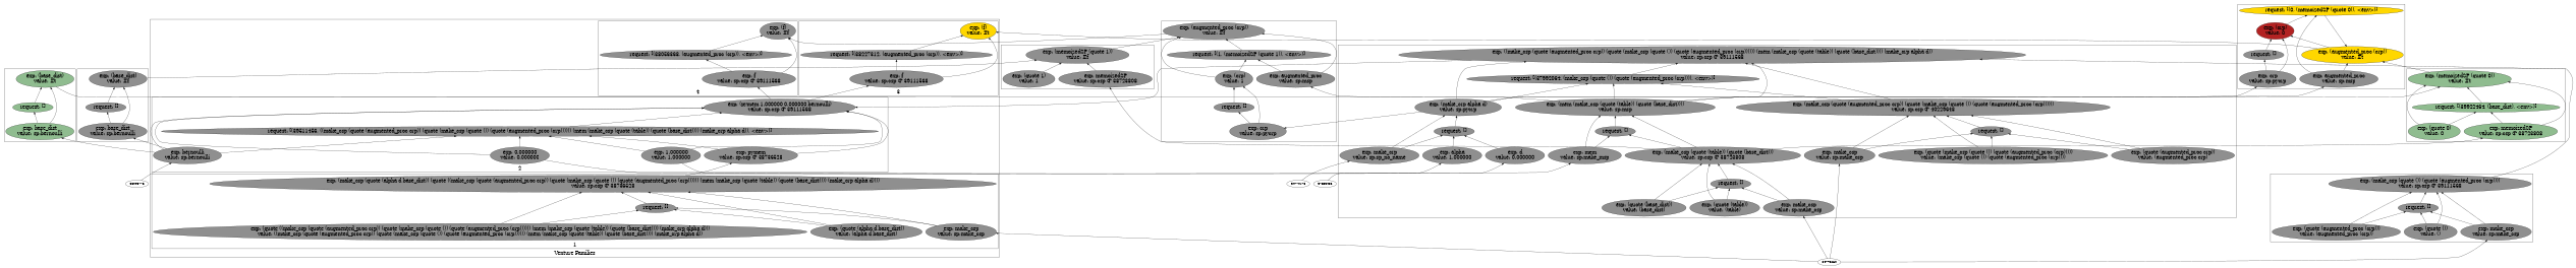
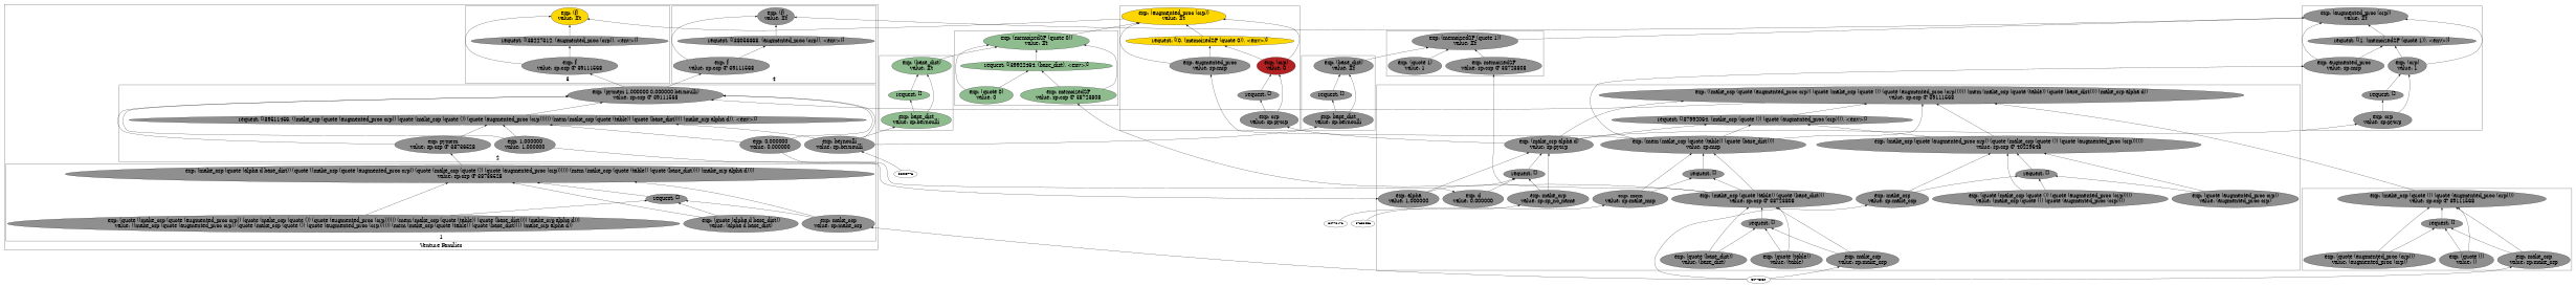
  digraph {
    fontsize=24
    rankdir=BT
    node [fillcolor=grey56 fontsize=24 shape=ellipse style=filled]
    edge [arrowhead=normal color=black style=solid]
    n1 [label="exp: (make_csp (quote (alpha d base_dist)) (quote ((make_csp (quote (augmented_proc crp)) (quote (make_csp (quote ()) (quote (augmented_proc (crp)))))) (mem (make_csp (quote (table)) (quote (base_dist)))) (make_crp alpha d))))\nvalue: sp:csp @ 38736528"]
    n2 [label="request: []"]
    n3 [label="exp: make_csp\nvalue: sp:make_csp"]
    n4 [label="exp: (quote (alpha d base_dist))\nvalue: (alpha d base_dist)"]
    n5 [label="exp: (quote ((make_csp (quote (augmented_proc crp)) (quote (make_csp (quote ()) (quote (augmented_proc (crp)))))) (mem (make_csp (quote (table)) (quote (base_dist)))) (make_crp alpha d)))\nvalue: ((make_csp (quote (augmented_proc crp)) (quote (make_csp (quote ()) (quote (augmented_proc (crp)))))) (mem (make_csp (quote (table)) (quote (base_dist)))) (make_crp alpha d))"]
    n6 [label="exp: (pymem 1.000000 0.000000 bernoulli)\nvalue: sp:csp @ 39111568"]
    n7 [label="request: [(39511456, ((make_csp (quote (augmented_proc crp)) (quote (make_csp (quote ()) (quote (augmented_proc (crp)))))) (mem (make_csp (quote (table)) (quote (base_dist)))) (make_crp alpha d)), <env>)]"]
    n8 [label="exp: pymem\nvalue: sp:csp @ 38736528"]
    n9 [label="exp: 1.000000\nvalue: 1.000000"]
    n10 [label="exp: 0.000000\nvalue: 0.000000"]
    n11 [label="exp: bernoulli\nvalue: sp:bernoulli"]
    n12 [fillcolor=gold label="exp: (f)\nvalue: #t"]
    n13 [label="request: [(38227312, (augmented_proc (crp)), <env>)]"]
    n14 [label="exp: f\nvalue: sp:csp @ 39111568"]
    n15 [label="exp: (f)\nvalue: #f"]
    n16 [label="request: [(38056368, (augmented_proc (crp)), <env>)]"]
    n17 [label="exp: f\nvalue: sp:csp @ 39111568"]
    n18 [label="exp: (memoizedSP (quote 1))\nvalue: #f"]
    n19 [label="exp: memoizedSP\nvalue: sp:csp @ 38723808"]
    n20 [label="exp: (quote 1)\nvalue: 1"]
    n21 [label="exp: ((make_csp (quote (augmented_proc crp)) (quote (make_csp (quote ()) (quote (augmented_proc (crp)))))) (mem (make_csp (quote (table)) (quote (base_dist)))) (make_crp alpha d))\nvalue: sp:csp @ 39111568"]
    n22 [label="request: [(37992064, (make_csp (quote ()) (quote (augmented_proc (crp)))), <env>)]"]
    n23 [label="exp: (make_csp (quote (augmented_proc crp)) (quote (make_csp (quote ()) (quote (augmented_proc (crp))))))\nvalue: sp:csp @ 40229648"]
    n24 [label="request: []"]
    n25 [label="exp: make_csp\nvalue: sp:make_csp"]
    n26 [label="exp: (quote (augmented_proc crp))\nvalue: (augmented_proc crp)"]
    n27 [label="exp: (quote (make_csp (quote ()) (quote (augmented_proc (crp)))))\nvalue: (make_csp (quote ()) (quote (augmented_proc (crp))))"]
    n28 [label="exp: (mem (make_csp (quote (table)) (quote (base_dist))))\nvalue: sp:msp"]
    n29 [label="request: []"]
    n30 [label="exp: mem\nvalue: sp:make_msp"]
    n31 [label="exp: (make_csp (quote (table)) (quote (base_dist)))\nvalue: sp:csp @ 38723808"]
    n32 [label="request: []"]
    n33 [label="exp: make_csp\nvalue: sp:make_csp"]
    n34 [label="exp: (quote (table))\nvalue: (table)"]
    n35 [label="exp: (quote (base_dist))\nvalue: (base_dist)"]
    n36 [label="exp: (make_crp alpha d)\nvalue: sp:pycrp"]
    n37 [label="request: []"]
    n38 [label="exp: make_crp\nvalue: sp:sp_no_name"]
    n39 [label="exp: alpha\nvalue: 1.000000"]
    n40 [label="exp: d\nvalue: 0.000000"]
    n41 [fillcolor=darkseagreen label="exp: (memoizedSP (quote 0))\nvalue: #t"]
    n42 [fillcolor=darkseagreen label="request: [(39922464, (base_dist), <env>)]"]
    n43 [fillcolor=darkseagreen label="exp: memoizedSP\nvalue: sp:csp @ 38723808"]
    n44 [fillcolor=darkseagreen label="exp: (quote 0)\nvalue: 0"]
    n45 [label="exp: (augmented_proc (crp))\nvalue: #f"]
    n46 [label="request: [(1, (memoizedSP (quote 1)), <env>)]"]
    n47 [label="exp: augmented_proc\nvalue: sp:msp"]
    n48 [label="exp: (crp)\nvalue: 1"]
    n49 [label="request: []"]
    n50 [label="exp: crp\nvalue: sp:pycrp"]
    n51 [label="exp: (make_csp (quote ()) (quote (augmented_proc (crp))))\nvalue: sp:csp @ 39111568"]
    n52 [label="request: []"]
    n53 [label="exp: make_csp\nvalue: sp:make_csp"]
    n54 [label="exp: (quote ())\nvalue: ()"]
    n55 [label="exp: (quote (augmented_proc (crp)))\nvalue: (augmented_proc (crp))"]
    n56 [fillcolor=gold label="exp: (augmented_proc (crp))\nvalue: #t"]
    n57 [fillcolor=gold label="request: [(0, (memoizedSP (quote 0)), <env>)]"]
    n58 [label="exp: augmented_proc\nvalue: sp:msp"]
    n59 [fillcolor=firebrick label="exp: (crp)\nvalue: 0"]
    n60 [label="request: []"]
    n61 [label="exp: crp\nvalue: sp:pycrp"]
    n62 [fillcolor=darkseagreen label="exp: (base_dist)\nvalue: #t"]
    n63 [fillcolor=darkseagreen label="request: []"]
    n64 [fillcolor=darkseagreen label="exp: base_dist\nvalue: sp:bernoulli"]
    n65 [label="exp: (base_dist)\nvalue: #f"]
    n66 [label="request: []"]
    n67 [label="exp: base_dist\nvalue: sp:bernoulli"]
    34775264 [fillcolor="" fontsize="" shape="" style=""]
    37633456 [fillcolor="" fontsize="" shape="" style=""]
    34770176 [fillcolor="" fontsize="" shape="" style=""]
    36005776 [fillcolor="" fontsize="" shape="" style=""]
    subgraph cluster_1 {
      label="Venture Families"
      subgraph cluster_2 {
        label=1
        n1
        n2
        n3
        n4
        n5
      }
      subgraph cluster_3 {
        label=2
        n6
        n7
        n8
        n9
        n10
        n11
      }
      subgraph cluster_4 {
        label=3
        n12
        n13
        n14
      }
      subgraph cluster_5 {
        label=4
        n15
        n16
        n17
      }
    }
    subgraph cluster_6 {
      n18
      n19
      n20
    }
    subgraph cluster_7 {
      n21
      n22
      n23
      n24
      n25
      n26
      n27
      n28
      n29
      n30
      n31
      n32
      n33
      n34
      n35
      n36
      n37
      n38
      n39
      n40
    }
    subgraph cluster_8 {
      n41
      n42
      n43
      n44
    }
    subgraph cluster_9 {
      n45
      n46
      n47
      n48
      n49
      n50
    }
    subgraph cluster_10 {
      n51
      n52
      n53
      n54
      n55
    }
    subgraph cluster_11 {
      n56
      n57
      n58
      n59
      n60
      n61
    }
    subgraph cluster_12 {
      n62
      n63
      n64
    }
    subgraph cluster_13 {
      n65
      n66
      n67
    }
    n1 -> n8
    n2 -> n1
    n3 -> n1
    n3 -> n2
    n4 -> n1
    n4 -> n2
    n5 -> n1
    n5 -> n2
    n6 -> n14
    n6 -> n17
    n7 -> n6
    n8 -> n6
    n8 -> n7
    n9 -> n6
    n9 -> n7
    n9 -> n39
    n10 -> n6
    n10 -> n7
    n10 -> n40
    n11 -> n6
    n11 -> n7
    n11 -> n64
    n11 -> n67
    n13 -> n12
    n14 -> n12
    n14 -> n13
    n16 -> n15
    n17 -> n15
    n17 -> n16
    n18 -> n45
    n19 -> n18
    n20 -> n18
    n21 -> n6
    n22 -> n21
    n23 -> n21
    n23 -> n22
    n24 -> n23
    n25 -> n23
    n25 -> n24
    n26 -> n23
    n26 -> n24
    n27 -> n23
    n27 -> n24
    n28 -> n21
    n28 -> n22
    n28 -> n47
    n28 -> n58
    n29 -> n28
    n30 -> n28
    n30 -> n29
    n31 -> n19
    n31 -> n28
    n31 -> n29
    n31 -> n43
    n32 -> n31
    n33 -> n31
    n33 -> n32
    n34 -> n31
    n34 -> n32
    n35 -> n31
    n35 -> n32
    n36 -> n21
    n36 -> n22
    n36 -> n50
    n36 -> n61
    n37 -> n36
    n38 -> n36
    n38 -> n37
+   n39 -> n36
    n39 -> n37
    n40 -> n37
    n41 -> n56
    n42 -> n41
    n43 -> n41
    n43 -> n42
    n44 -> n41
    n44 -> n42
    n45 -> n15
    n46 -> n45
    n47 -> n45
    n47 -> n46
    n48 -> n45
    n48 -> n46
    n49 -> n48
    n50 -> n48
    n50 -> n49
    n51 -> n21
    n52 -> n51
    n53 -> n51
    n53 -> n52
    n54 -> n51
    n54 -> n52
    n55 -> n51
    n55 -> n52
    n56 -> n12
    n57 -> n56
    n58 -> n56
    n58 -> n57
-   n56 -> n59
+   n59 -> n56
    n59 -> n57
    n60 -> n59
    n61 -> n59
    n61 -> n60
    n62 -> n41
    n63 -> n62
    n64 -> n62
    n64 -> n63
    n65 -> n18
    n66 -> n65
    n67 -> n65
    n67 -> n66
    34775264 -> n3
    34775264 -> n25
    34775264 -> n33
    34775264 -> n53
    37633456 -> n30
    34770176 -> n38
    36005776 -> n11
  }
